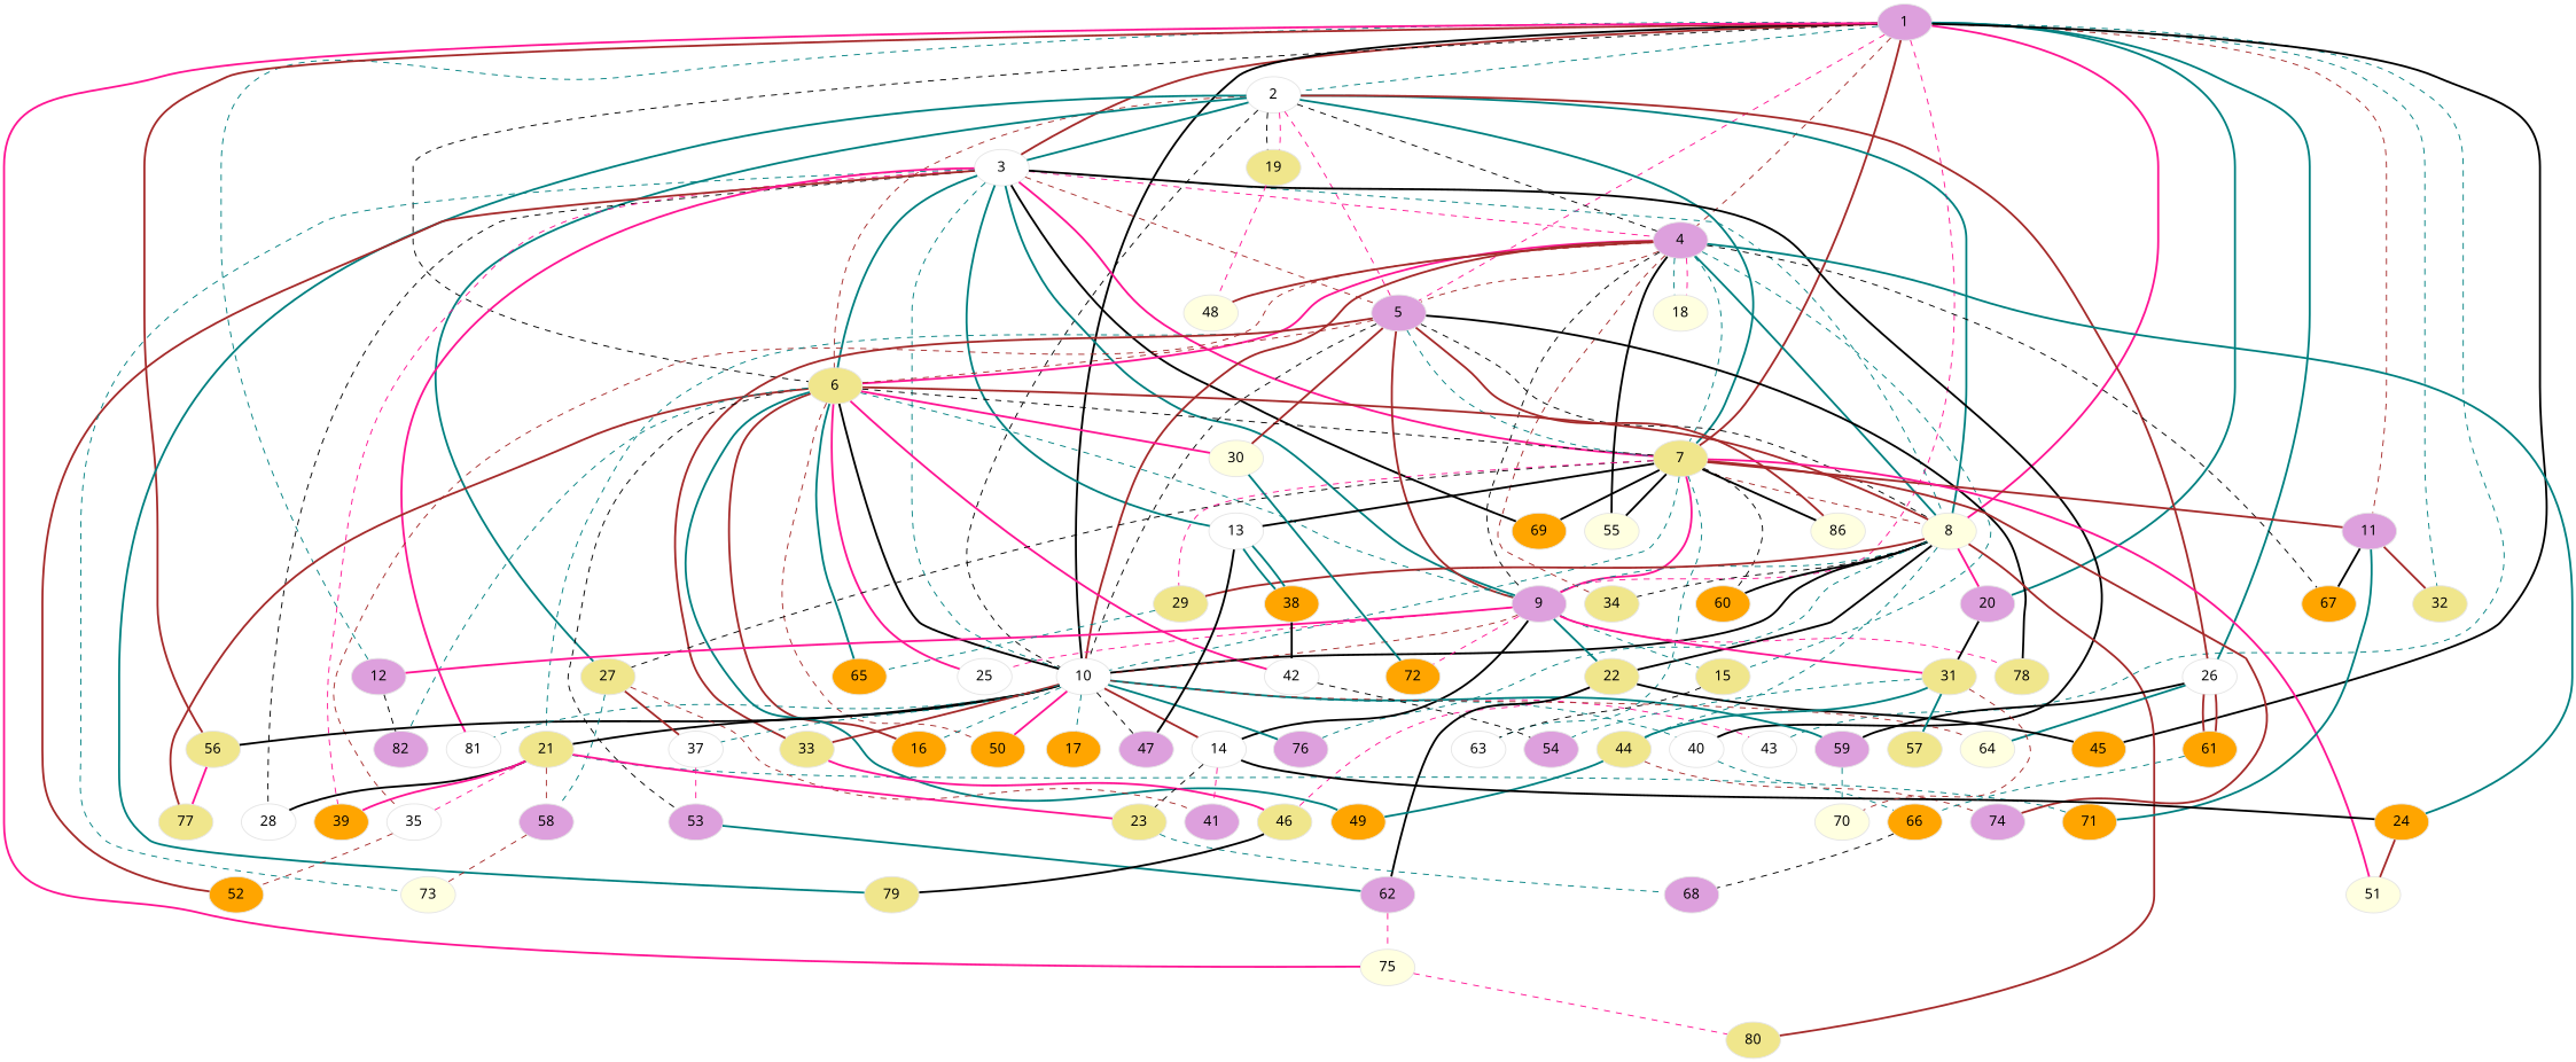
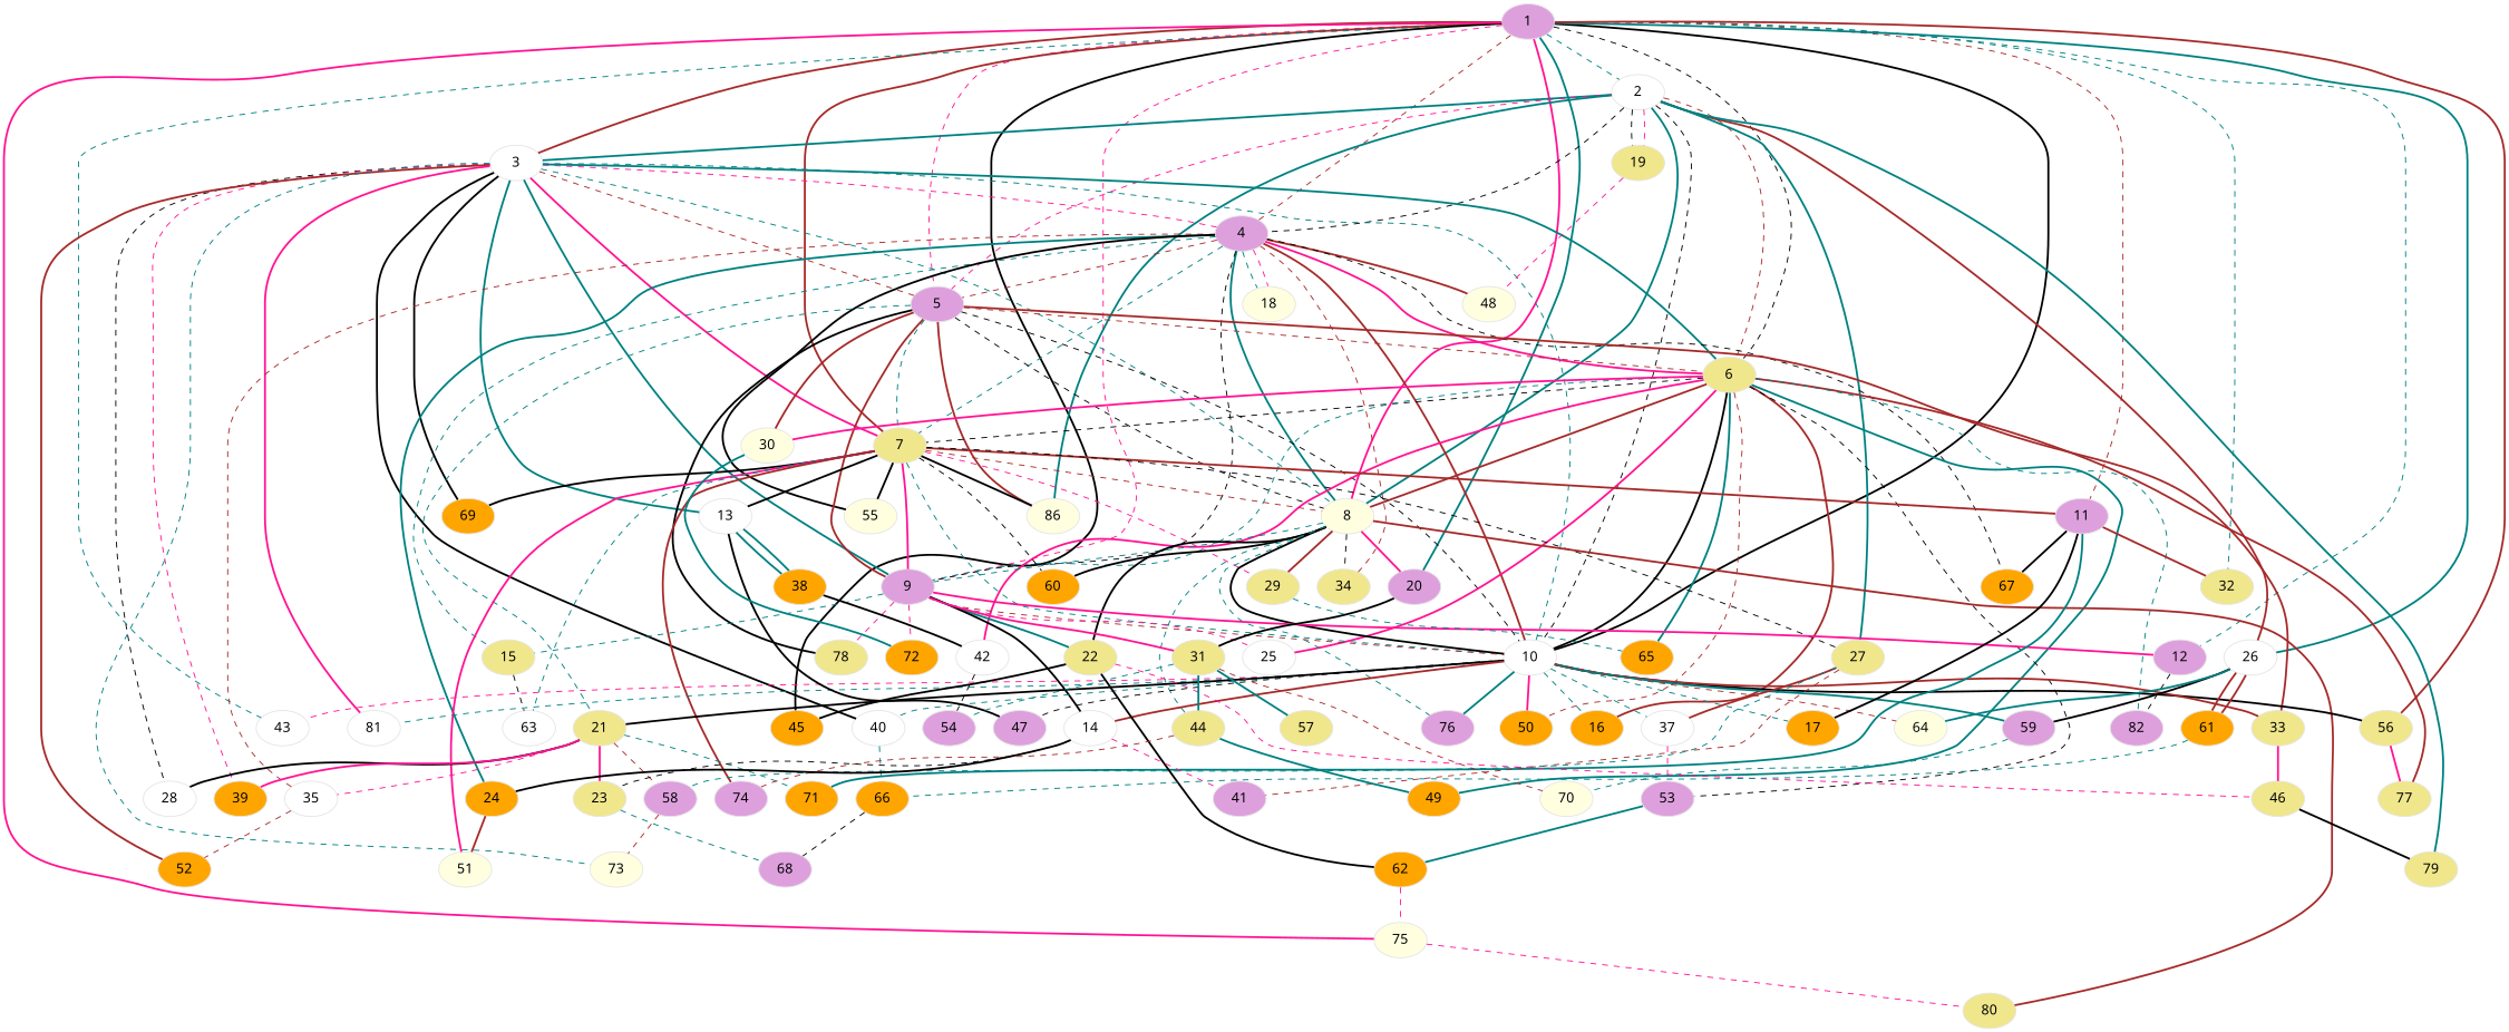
  graph {
    fontname="Noto Sans"
    node [color=gray90 fillcolor=khaki fontname="Noto Sans" style=filled]
    edge [color=teal fontname="Noto Sans" style=bold]
    1 [fillcolor=plum]
    2 [fillcolor=white]
    3 [fillcolor=white]
    4 [fillcolor=plum]
    5 [fillcolor=plum]
    6
    7
    8 [fillcolor=lightyellow]
    9 [fillcolor=plum]
    10 [fillcolor=white]
    11 [fillcolor=plum]
    12 [fillcolor=plum]
    20 [fillcolor=plum]
    26 [fillcolor=white]
    32
    43 [fillcolor=white]
    45 [fillcolor=orange]
    56
    75 [fillcolor=lightyellow]
    19
    27
    79
    13 [fillcolor=white]
    28 [fillcolor=white]
    39 [fillcolor=orange]
    40 [fillcolor=white]
    52 [fillcolor=orange]
    69 [fillcolor=orange]
    73 [fillcolor=lightyellow]
    81 [fillcolor=white]
    15
    18 [fillcolor=lightyellow]
    24 [fillcolor=orange]
    34
    35 [fillcolor=white]
    48 [fillcolor=lightyellow]
    55 [fillcolor=lightyellow]
    67 [fillcolor=orange]
    21
    30 [fillcolor=lightyellow]
    33
    n42 [fillcolor=lightyellow label=86]
    78
    16 [fillcolor=orange]
    25 [fillcolor=white]
    42 [fillcolor=white]
    49 [fillcolor=orange]
    50 [fillcolor=orange]
    53 [fillcolor=plum]
    65 [fillcolor=orange]
    77
    82 [fillcolor=plum]
    29
    51 [fillcolor=lightyellow]
    60 [fillcolor=orange]
    63 [fillcolor=white]
    74 [fillcolor=plum]
    22
    44
    76 [fillcolor=plum]
    80
    14 [fillcolor=white]
    31
    72 [fillcolor=orange]
    17 [fillcolor=orange]
    37 [fillcolor=white]
    47 [fillcolor=plum]
    59 [fillcolor=plum]
    64 [fillcolor=lightyellow]
    71 [fillcolor=orange]
    61 [fillcolor=orange]
    41 [fillcolor=plum]
    58 [fillcolor=plum]
    38 [fillcolor=orange]
    66 [fillcolor=orange]
    23
    46
    54 [fillcolor=plum]
-   62 [fillcolor=plum]
+   62 [fillcolor=orange]
    57
    70 [fillcolor=lightyellow]
    68 [fillcolor=plum]
    1 -- 2 [style=dashed]
    1 -- 3 [color=brown]
    1 -- 4 [color=brown style=dashed]
    1 -- 5 [color=deeppink style=dashed]
    1 -- 6 [color=black style=dashed]
    1 -- 7 [color=brown]
    1 -- 8 [color=deeppink]
    1 -- 9 [color=deeppink style=dashed]
    1 -- 10 [color=black]
    1 -- 11 [color=brown style=dashed]
    1 -- 12 [style=dashed]
    1 -- 20
    1 -- 26
    1 -- 32 [style=dashed]
    1 -- 43 [style=dashed]
    1 -- 45 [color=black]
    1 -- 56 [color=brown]
    1 -- 75 [color=deeppink]
    2 -- 3
    2 -- 4 [color=black style=dashed]
    2 -- 5 [color=deeppink style=dashed]
    2 -- 6 [color=brown style=dashed]
-   2 -- 7
+   2 -- n42
    2 -- 8
    2 -- 10 [color=black style=dashed]
    2 -- 26 [color=brown]
    2 -- 19 [color=black style=dashed]
    2 -- 19 [color=deeppink style=dashed]
    2 -- 27
    2 -- 79
    3 -- 4 [color=deeppink style=dashed]
    3 -- 5 [color=brown style=dashed]
    3 -- 6
    3 -- 7 [color=deeppink]
    3 -- 8 [style=dashed]
    3 -- 9
    3 -- 10 [style=dashed]
    3 -- 13
    3 -- 28 [color=black style=dashed]
    3 -- 39 [color=deeppink style=dashed]
    3 -- 40 [color=black]
    3 -- 52 [color=brown]
    3 -- 69 [color=black]
    3 -- 73 [style=dashed]
    3 -- 81 [color=deeppink]
    4 -- 5 [color=brown style=dashed]
    4 -- 6 [color=deeppink]
    4 -- 7 [style=dashed]
    4 -- 8
    4 -- 9 [color=black style=dashed]
    4 -- 10 [color=brown]
    4 -- 15 [style=dashed]
    4 -- 18 [style=dashed]
    4 -- 18 [color=deeppink style=dashed]
    4 -- 24
    4 -- 34 [color=brown style=dashed]
    4 -- 35 [color=brown style=dashed]
    4 -- 48 [color=brown]
    4 -- 55 [color=black]
    4 -- 67 [color=black style=dashed]
    5 -- 6 [color=brown style=dashed]
    5 -- 7 [style=dashed]
    5 -- 8 [color=black style=dashed]
    5 -- 9 [color=brown]
    5 -- 10 [color=black style=dashed]
    5 -- 21 [style=dashed]
    5 -- 30 [color=brown]
    5 -- 33 [color=brown]
    5 -- n42 [color=brown]
    5 -- 78 [color=black]
    6 -- 7 [color=black style=dashed]
    6 -- 8 [color=brown]
    6 -- 9 [style=dashed]
    6 -- 10 [color=black]
    6 -- 30 [color=deeppink]
    6 -- 16 [color=brown]
    6 -- 25 [color=deeppink]
    6 -- 42 [color=deeppink]
    6 -- 49
    6 -- 50 [color=brown style=dashed]
    6 -- 53 [color=black style=dashed]
    6 -- 65
    6 -- 77 [color=brown]
    6 -- 82 [style=dashed]
    7 -- 8 [color=brown style=dashed]
    7 -- 9 [color=deeppink]
    7 -- 10 [style=dashed]
    7 -- 11 [color=brown]
    7 -- 27 [color=black style=dashed]
    7 -- 13 [color=black]
    7 -- 69 [color=black]
    7 -- 55 [color=black]
    7 -- n42 [color=black]
    7 -- 29 [color=deeppink style=dashed]
    7 -- 51 [color=deeppink]
    7 -- 60 [color=black style=dashed]
    7 -- 63 [style=dashed]
    7 -- 74 [color=brown]
    8 -- 9 [style=dashed]
    8 -- 10 [color=black]
    8 -- 20 [color=deeppink]
    8 -- 34 [color=black style=dashed]
    8 -- 29 [color=brown]
    8 -- 60 [color=black]
    8 -- 22 [color=black]
    8 -- 44 [style=dashed]
    8 -- 76 [style=dashed]
    8 -- 80 [color=brown]
    9 -- 10 [color=brown style=dashed]
    9 -- 12 [color=deeppink]
    9 -- 15 [style=dashed]
    9 -- 78 [color=deeppink style=dashed]
    9 -- 25 [color=deeppink style=dashed]
    9 -- 22
    9 -- 14 [color=black]
    9 -- 31 [color=deeppink]
    9 -- 72 [color=deeppink style=dashed]
    10 -- 43 [color=deeppink style=dashed]
    10 -- 56 [color=black]
    10 -- 40 [style=dashed]
    10 -- 81 [style=dashed]
    10 -- 21 [color=black]
    10 -- 33 [color=brown]
    10 -- 16 [style=dashed]
    10 -- 50 [color=deeppink]
    10 -- 76
    10 -- 14 [color=brown]
    10 -- 17 [style=dashed]
    10 -- 37 [style=dashed]
    10 -- 47 [color=black style=dashed]
    10 -- 59
    10 -- 64 [color=brown style=dashed]
    11 -- 32 [color=brown]
    11 -- 67 [color=black]
+   11 -- 17 [color=black]
    11 -- 71
    12 -- 82 [color=black style=dashed]
    20 -- 31 [color=black]
    26 -- 59 [color=black]
    26 -- 64
    26 -- 61 [color=brown]
    26 -- 61 [color=brown]
    56 -- 77 [color=deeppink]
    75 -- 80 [color=deeppink style=dashed]
    19 -- 48 [color=deeppink style=dashed]
    27 -- 37 [color=brown]
    27 -- 41 [color=brown style=dashed]
    27 -- 58 [style=dashed]
    13 -- 47 [color=black]
    13 -- 38
    13 -- 38
    40 -- 66 [style=dashed]
    15 -- 63 [color=black style=dashed]
    24 -- 51 [color=brown]
    35 -- 52 [color=brown style=dashed]
    21 -- 28 [color=black]
    21 -- 39 [color=deeppink]
    21 -- 35 [color=deeppink style=dashed]
    21 -- 71 [style=dashed]
    21 -- 58 [color=brown style=dashed]
    21 -- 23 [color=deeppink]
    30 -- 72
    33 -- 46 [color=deeppink]
    42 -- 54 [color=black style=dashed]
    53 -- 62
    29 -- 65 [style=dashed]
    22 -- 45 [color=black]
    22 -- 46 [color=deeppink style=dashed]
    22 -- 62 [color=black]
    44 -- 49
    44 -- 74 [color=brown style=dashed]
    14 -- 24 [color=black]
    14 -- 41 [color=deeppink style=dashed]
    14 -- 23 [color=black style=dashed]
    31 -- 44
    31 -- 54 [style=dashed]
    31 -- 57
    31 -- 70 [color=brown style=dashed]
    37 -- 53 [color=deeppink style=dashed]
    59 -- 70 [style=dashed]
    61 -- 66 [style=dashed]
    58 -- 73 [color=brown style=dashed]
    38 -- 42 [color=black]
    66 -- 68 [color=black style=dashed]
    23 -- 68 [style=dashed]
    46 -- 79 [color=black]
    62 -- 75 [color=deeppink style=dashed]
  }
